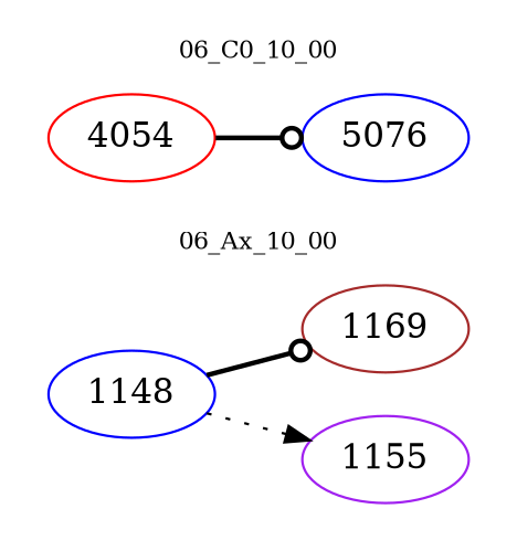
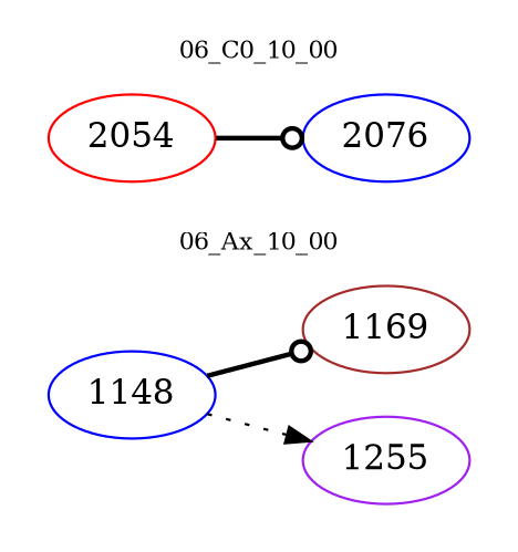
  digraph {
    rankdir=LR
    node [color=blue]
    edge [arrowhead=odot color=black style=bold]
    n1 [label=1148]
-   n2 [color=purple label=1155]
+   n2 [color=purple label=1255]
    n3 [color=brown label=1169]
-   n4 [color=red label=4054]
-   n5 [label=5076]
+   n4 [color=red label=2054]
+   n5 [label=2076]
    subgraph cluster_1 {
      color=white
      fontsize=10
      label="06_Ax_10_00"
      n1
      n2
      n3
    }
    subgraph cluster_2 {
      color=white
      fontsize=10
      label="06_C0_10_00"
      n4
      n5
    }
    n1 -> n2 [arrowhead=normal style=dotted]
    n1 -> n3
    n4 -> n5
  }
